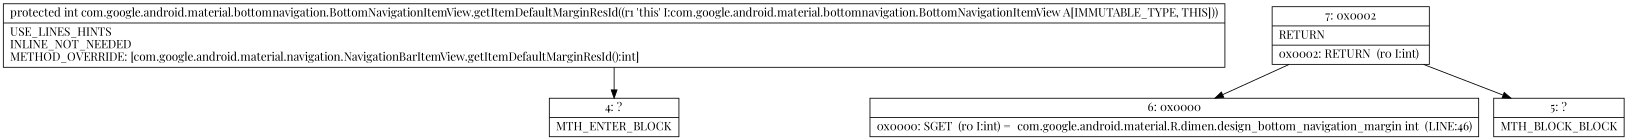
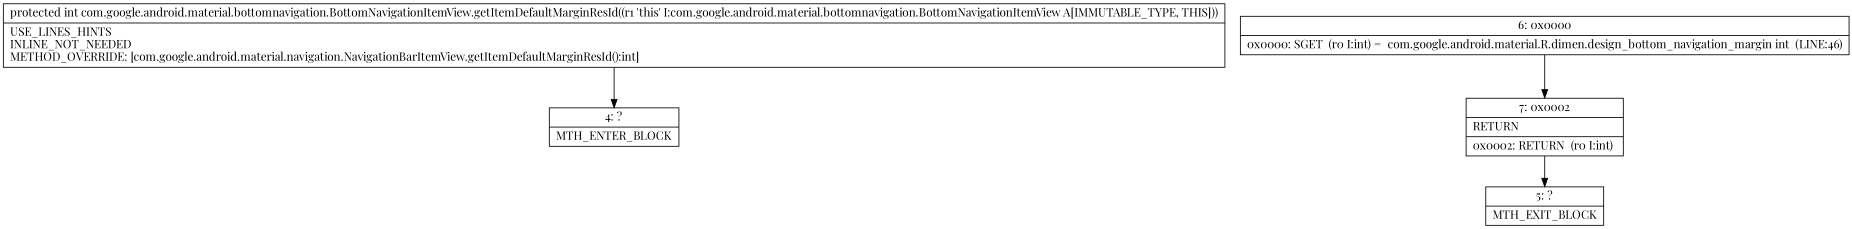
  digraph {
    fontname="Playfair Display"
    node [fontname="Playfair Display" shape=record]
    edge [fontname="Playfair Display"]
    n1 [label="{4\:\ ?|MTH_ENTER_BLOCK\l}"]
    n2 [label="{6\:\ 0x0000|0x0000: SGET  (r0 I:int) =  com.google.android.material.R.dimen.design_bottom_navigation_margin int  (LINE:46)\l}"]
    n3 [label="{7\:\ 0x0002|RETURN\l|0x0002: RETURN  (r0 I:int) \l}"]
-   n4 [label="{5\:\ ?|MTH_BLOCK_BLOCK\l}"]
+   n4 [label="{5\:\ ?|MTH_EXIT_BLOCK\l}"]
    n5 [label="{protected int com.google.android.material.bottomnavigation.BottomNavigationItemView.getItemDefaultMarginResId((r1 'this' I:com.google.android.material.bottomnavigation.BottomNavigationItemView A[IMMUTABLE_TYPE, THIS]))  | USE_LINES_HINTS\lINLINE_NOT_NEEDED\lMETHOD_OVERRIDE: [com.google.android.material.navigation.NavigationBarItemView.getItemDefaultMarginResId():int]\l}"]
-   n3 -> n2
+   n2 -> n3
    n3 -> n4
    n5 -> n1
  }
